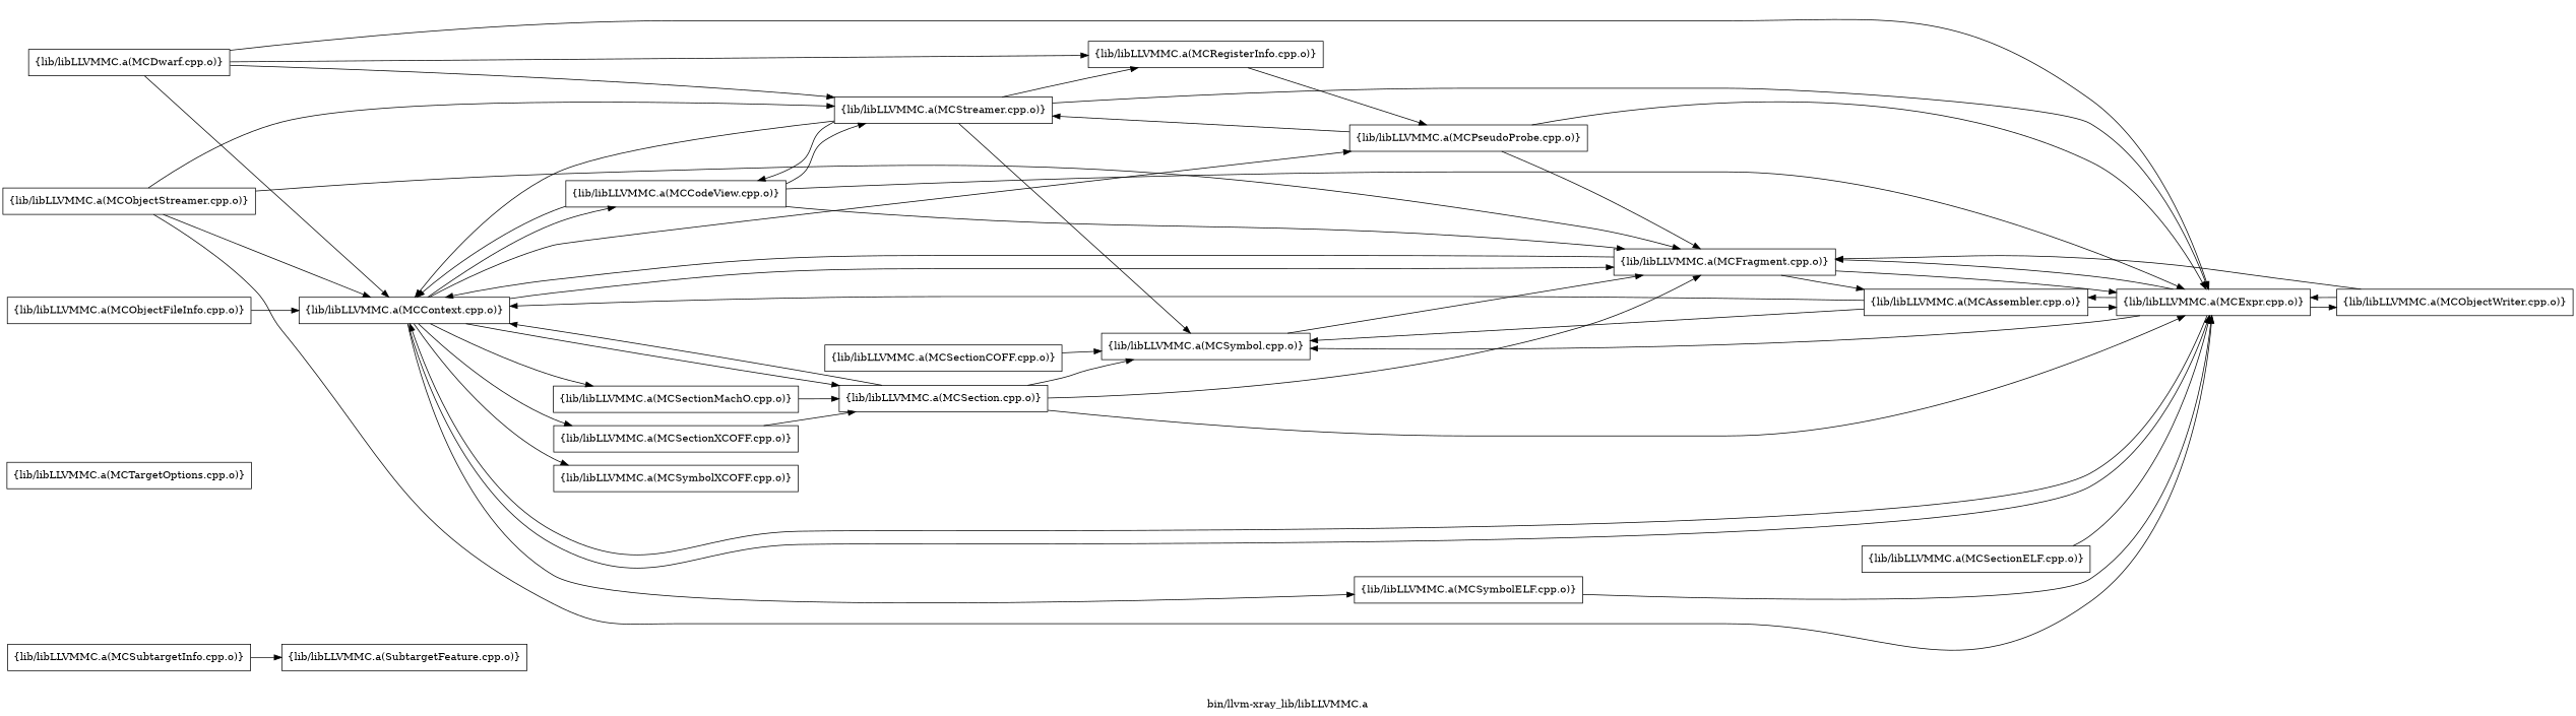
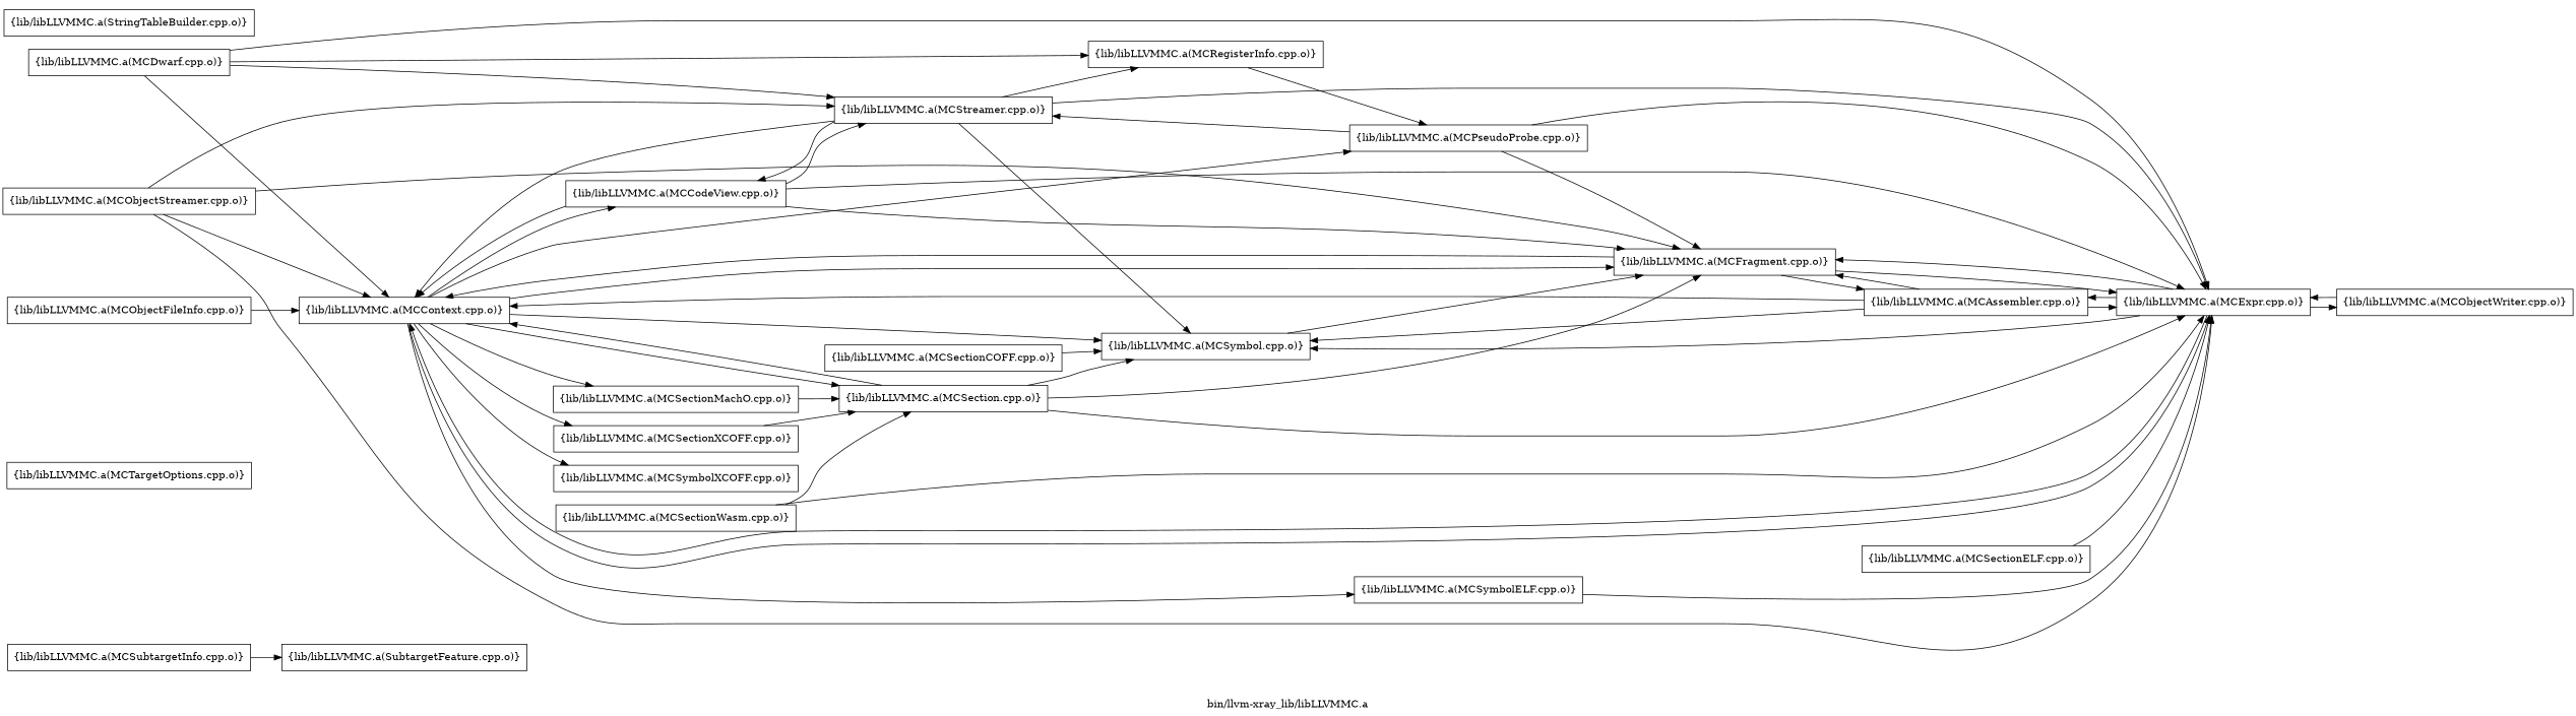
  digraph {
    label="bin/llvm-xray_lib/libLLVMMC.a"
    rankdir=LR
    node [group=0 shape=box]
    n1 [label="{lib/libLLVMMC.a(SubtargetFeature.cpp.o)}"]
    n2 [label="{lib/libLLVMMC.a(MCTargetOptions.cpp.o)}"]
    n3 [label="{lib/libLLVMMC.a(MCContext.cpp.o)}"]
    n4 [label="{lib/libLLVMMC.a(MCSymbol.cpp.o)}"]
    n5 [label="{lib/libLLVMMC.a(MCSymbolELF.cpp.o)}"]
    n6 [label="{lib/libLLVMMC.a(MCSymbolXCOFF.cpp.o)}"]
    n7 [label="{lib/libLLVMMC.a(MCCodeView.cpp.o)}"]
    n8 [label="{lib/libLLVMMC.a(MCExpr.cpp.o)}"]
    n9 [label="{lib/libLLVMMC.a(MCFragment.cpp.o)}"]
    n10 [label="{lib/libLLVMMC.a(MCPseudoProbe.cpp.o)}"]
    n11 [label="{lib/libLLVMMC.a(MCSection.cpp.o)}"]
    n12 [label="{lib/libLLVMMC.a(MCSectionMachO.cpp.o)}"]
    n13 [label="{lib/libLLVMMC.a(MCSectionXCOFF.cpp.o)}"]
    n14 [label="{lib/libLLVMMC.a(MCStreamer.cpp.o)}"]
    n15 [label="{lib/libLLVMMC.a(MCDwarf.cpp.o)}"]
    n16 [label="{lib/libLLVMMC.a(MCRegisterInfo.cpp.o)}"]
    n17 [label="{lib/libLLVMMC.a(MCAssembler.cpp.o)}"]
    n18 [label="{lib/libLLVMMC.a(MCObjectWriter.cpp.o)}"]
    n19 [label="{lib/libLLVMMC.a(MCObjectFileInfo.cpp.o)}"]
    n20 [label="{lib/libLLVMMC.a(MCSectionCOFF.cpp.o)}"]
    n21 [label="{lib/libLLVMMC.a(MCObjectStreamer.cpp.o)}"]
    n22 [label="{lib/libLLVMMC.a(MCSectionELF.cpp.o)}"]
+   n23 [label="{lib/libLLVMMC.a(MCSectionWasm.cpp.o)}"]
    n24 [label="{lib/libLLVMMC.a(MCSubtargetInfo.cpp.o)}"]
+   n25 [label="{lib/libLLVMMC.a(StringTableBuilder.cpp.o)}"]
+   n3 -> n4
    n3 -> n5
    n3 -> n6
    n3 -> n7
    n3 -> n8
    n3 -> n9
    n3 -> n10
    n3 -> n11
    n3 -> n12
    n3 -> n13
    n4 -> n9
    n5 -> n8
    n7 -> n3
    n7 -> n8
    n7 -> n9
    n7 -> n14
    n8 -> n3
    n8 -> n4
    n8 -> n9
    n8 -> n17
    n8 -> n18
    n9 -> n3
    n9 -> n8
    n9 -> n17
    n10 -> n8
    n10 -> n9
    n10 -> n14
    n11 -> n3
    n11 -> n4
    n11 -> n8
    n11 -> n9
    n12 -> n11
    n13 -> n11
    n14 -> n3
    n14 -> n4
    n14 -> n7
    n14 -> n8
    n14 -> n16
    n15 -> n3
    n15 -> n8
    n15 -> n14
    n15 -> n16
    n16 -> n10
    n17 -> n3
    n17 -> n4
    n17 -> n8
-   n18 -> n9
+   n17 -> n9
    n18 -> n8
    n19 -> n3
    n20 -> n4
    n21 -> n3
    n21 -> n8
    n21 -> n9
    n21 -> n14
    n22 -> n8
+   n23 -> n8
+   n23 -> n11
    n24 -> n1
  }
